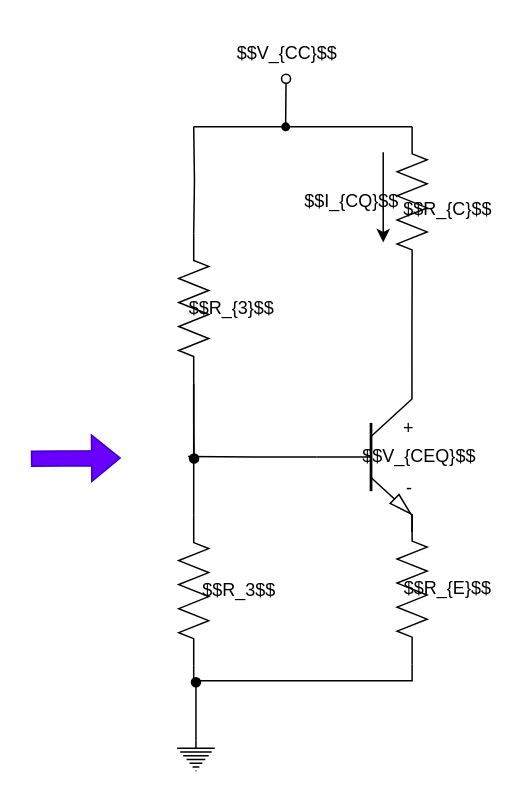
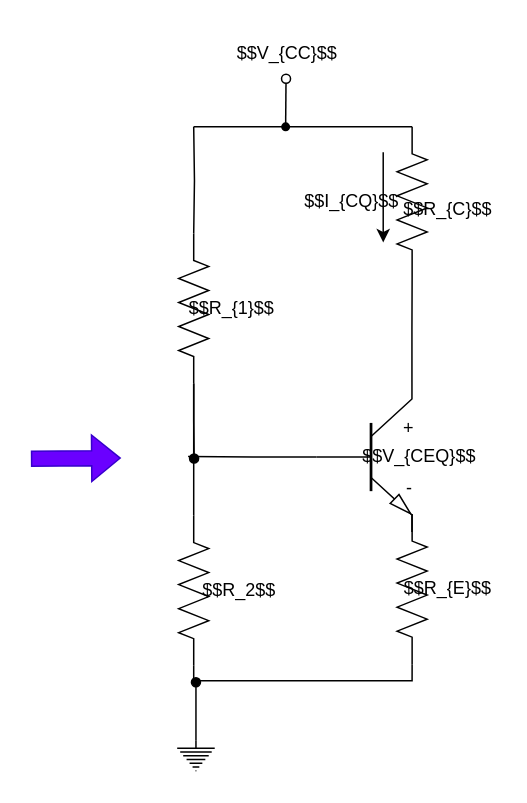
  <mxCell id="0" />
  <mxCell id="1" parent="0" />
  <mxCell id="2" value="" style="edgeStyle=orthogonalEdgeStyle;rounded=0;orthogonalLoop=1;jettySize=auto;html=1;endArrow=oval;endFill=1;" edge="1" parent="1" source="3"><mxGeometry relative="1" as="geometry"><mxPoint x="128.76" y="305" as="targetPoint" /></mxGeometry></mxCell>
  <mxCell id="3" value="" style="pointerEvents=1;verticalLabelPosition=bottom;shadow=0;dashed=0;align=center;html=1;verticalAlign=top;shape=mxgraph.electrical.resistors.resistor_2;direction=south;" vertex="1" parent="1"><mxGeometry x="118.5" y="155" width="20" height="100" as="geometry" /></mxCell>
  <mxCell id="4" value="" style="edgeStyle=orthogonalEdgeStyle;rounded=0;orthogonalLoop=1;jettySize=auto;html=1;endArrow=none;endFill=0;" edge="1" parent="1" source="5" target="3"><mxGeometry relative="1" as="geometry" /></mxCell>
  <mxCell id="5" value="" style="pointerEvents=1;verticalLabelPosition=bottom;shadow=0;dashed=0;align=center;html=1;verticalAlign=top;shape=mxgraph.electrical.resistors.resistor_2;direction=south;" vertex="1" parent="1"><mxGeometry x="118.5" y="343" width="20" height="100" as="geometry" /></mxCell>
  <mxCell id="6" style="edgeStyle=orthogonalEdgeStyle;rounded=0;orthogonalLoop=1;jettySize=auto;html=1;exitX=0;exitY=0.5;exitDx=0;exitDy=0;exitPerimeter=0;endArrow=none;endFill=0;" edge="1" parent="1" source="7"><mxGeometry relative="1" as="geometry"><mxPoint x="264.02" y="84" as="targetPoint" /><Array as="points"><mxPoint x="188.02" y="84" /><mxPoint x="188.02" y="84" /></Array></mxGeometry></mxCell>
  <mxCell id="7" value="" style="pointerEvents=1;verticalLabelPosition=bottom;shadow=0;dashed=0;align=center;html=1;verticalAlign=top;shape=mxgraph.electrical.resistors.resistor_2;direction=south;" vertex="1" parent="1"><mxGeometry x="264.02" y="84" width="20" height="100" as="geometry" /></mxCell>
  <mxCell id="8" value="" style="edgeStyle=orthogonalEdgeStyle;rounded=0;orthogonalLoop=1;jettySize=auto;html=1;endArrow=oval;endFill=0;" edge="1" parent="1"><mxGeometry relative="1" as="geometry"><mxPoint x="190.02" y="52" as="targetPoint" /><mxPoint x="189.76" y="82" as="sourcePoint" /></mxGeometry></mxCell>
  <mxCell id="9" value="" style="edgeStyle=orthogonalEdgeStyle;rounded=0;orthogonalLoop=1;jettySize=auto;html=1;endArrow=none;endFill=0;" edge="1" parent="1" source="10"><mxGeometry relative="1" as="geometry"><mxPoint x="128.5" y="84" as="targetPoint" /></mxGeometry></mxCell>
  <mxCell id="10" value="" style="shape=waypoint;sketch=0;size=6;pointerEvents=1;points=[];fillColor=default;resizable=0;rotatable=0;perimeter=centerPerimeter;snapToPoint=1;verticalAlign=top;shadow=0;dashed=0;" vertex="1" parent="1"><mxGeometry x="179.76" y="74" width="20" height="20" as="geometry" /></mxCell>
  <mxCell id="11" value="" style="pointerEvents=1;verticalLabelPosition=bottom;shadow=0;dashed=0;align=center;html=1;verticalAlign=top;shape=mxgraph.electrical.resistors.resistor_2;direction=south;" vertex="1" parent="1"><mxGeometry x="264.02" y="342" width="20" height="100" as="geometry" /></mxCell>
  <mxCell id="12" style="edgeStyle=orthogonalEdgeStyle;rounded=0;orthogonalLoop=1;jettySize=auto;html=1;exitX=0;exitY=0.5;exitDx=0;exitDy=0;exitPerimeter=0;endArrow=none;endFill=0;" edge="1" parent="1" source="13"><mxGeometry relative="1" as="geometry"><mxPoint x="124.76" y="303.714" as="targetPoint" /></mxGeometry></mxCell>
  <mxCell id="13" value="" style="verticalLabelPosition=bottom;shadow=0;dashed=0;align=center;html=1;verticalAlign=top;shape=mxgraph.electrical.transistors.npn_transistor_5;" vertex="1" parent="1"><mxGeometry x="210.09" y="254" width="64" height="100" as="geometry" /></mxCell>
  <mxCell id="14" value="" style="edgeStyle=orthogonalEdgeStyle;rounded=0;orthogonalLoop=1;jettySize=auto;html=1;endArrow=none;endFill=0;entryX=1;entryY=0.5;entryDx=0;entryDy=0;entryPerimeter=0;exitX=1;exitY=0.5;exitDx=0;exitDy=0;exitPerimeter=0;" edge="1" parent="1" source="5" target="11"><mxGeometry relative="1" as="geometry"><mxPoint x="134" y="453" as="sourcePoint" /><mxPoint x="273.76" y="445" as="targetPoint" /><Array as="points"><mxPoint x="129" y="453" /><mxPoint x="274" y="453" /></Array></mxGeometry></mxCell>
  <mxCell id="15" style="edgeStyle=orthogonalEdgeStyle;rounded=0;orthogonalLoop=1;jettySize=auto;html=1;exitX=1;exitY=0;exitDx=0;exitDy=0;exitPerimeter=0;entryX=1;entryY=0.5;entryDx=0;entryDy=0;entryPerimeter=0;endArrow=none;endFill=0;" edge="1" parent="1" source="13" target="7"><mxGeometry relative="1" as="geometry" /></mxCell>
  <mxCell id="16" value="" style="endArrow=classic;html=1;rounded=0;" edge="1" parent="1"><mxGeometry width="50" height="50" relative="1" as="geometry"><mxPoint x="254.76" y="101" as="sourcePoint" /><mxPoint x="254.76" y="161" as="targetPoint" /></mxGeometry></mxCell>
  <mxCell id="17" value="$$I_{CQ}$$" style="text;html=1;strokeColor=none;fillColor=none;align=center;verticalAlign=middle;whiteSpace=wrap;rounded=0;" vertex="1" parent="1"><mxGeometry x="204.02" y="119" width="60" height="30" as="geometry" /></mxCell>
  <mxCell id="18" value="$$V_{CC}$$" style="text;html=1;strokeColor=none;fillColor=none;align=center;verticalAlign=middle;whiteSpace=wrap;rounded=0;" vertex="1" parent="1"><mxGeometry x="160.76" y="20" width="60" height="30" as="geometry" /></mxCell>
  <mxCell id="19" value="" style="edgeStyle=orthogonalEdgeStyle;rounded=0;orthogonalLoop=1;jettySize=auto;html=1;endArrow=none;endFill=0;" edge="1" parent="1" target="3"><mxGeometry relative="1" as="geometry"><mxPoint x="128.5" y="84" as="sourcePoint" /></mxGeometry></mxCell>
- <mxCell id="20" value="$$R_{3}$$" style="text;html=1;strokeColor=none;fillColor=none;align=center;verticalAlign=middle;whiteSpace=wrap;rounded=0;" vertex="1" parent="1"><mxGeometry x="123.5" y="190" width="60" height="30" as="geometry" /></mxCell>
- <mxCell id="21" value="$$R_3$$" style="text;html=1;strokeColor=none;fillColor=none;align=center;verticalAlign=middle;whiteSpace=wrap;rounded=0;" vertex="1" parent="1"><mxGeometry x="128.76" y="378" width="60" height="30" as="geometry" /></mxCell>
+ <mxCell id="20" value="$$R_{1}$$" style="text;html=1;strokeColor=none;fillColor=none;align=center;verticalAlign=middle;whiteSpace=wrap;rounded=0;" vertex="1" parent="1"><mxGeometry x="123.5" y="190" width="60" height="30" as="geometry" /></mxCell>
+ <mxCell id="21" value="$$R_2$$" style="text;html=1;strokeColor=none;fillColor=none;align=center;verticalAlign=middle;whiteSpace=wrap;rounded=0;" vertex="1" parent="1"><mxGeometry x="128.76" y="378" width="60" height="30" as="geometry" /></mxCell>
  <mxCell id="22" value="$$R_{C}$$" style="text;html=1;strokeColor=none;fillColor=none;align=center;verticalAlign=middle;whiteSpace=wrap;rounded=0;" vertex="1" parent="1"><mxGeometry x="268.33" y="124" width="60" height="30" as="geometry" /></mxCell>
  <mxCell id="23" value="$$R_{E}$$" style="text;html=1;strokeColor=none;fillColor=none;align=center;verticalAlign=middle;whiteSpace=wrap;rounded=0;" vertex="1" parent="1"><mxGeometry x="268.33" y="377" width="60" height="30" as="geometry" /></mxCell>
  <mxCell id="24" value="+" style="text;html=1;strokeColor=none;fillColor=none;align=center;verticalAlign=middle;whiteSpace=wrap;rounded=0;" vertex="1" parent="1"><mxGeometry x="242" y="270" width="60" height="30" as="geometry" /></mxCell>
  <mxCell id="25" value="$$V_{CEQ}$$" style="text;html=1;strokeColor=none;fillColor=none;align=center;verticalAlign=middle;whiteSpace=wrap;rounded=0;" vertex="1" parent="1"><mxGeometry x="249.19" y="289" width="60" height="30" as="geometry" /></mxCell>
  <mxCell id="26" value="-" style="text;html=1;strokeColor=none;fillColor=none;align=center;verticalAlign=middle;whiteSpace=wrap;rounded=0;" vertex="1" parent="1"><mxGeometry x="242" y="308" width="60.74" height="34" as="geometry" /></mxCell>
  <mxCell id="27" value="" style="edgeStyle=orthogonalEdgeStyle;rounded=0;orthogonalLoop=1;jettySize=auto;html=1;endArrow=oval;endFill=1;" edge="1" parent="1"><mxGeometry relative="1" as="geometry"><mxPoint x="130" y="493" as="sourcePoint" /><mxPoint x="130" y="454" as="targetPoint" /></mxGeometry></mxCell>
  <mxCell id="28" value="" style="pointerEvents=1;verticalLabelPosition=bottom;shadow=0;dashed=0;align=center;html=1;verticalAlign=top;shape=mxgraph.electrical.signal_sources.protective_earth;labelBackgroundColor=none;" vertex="1" parent="1"><mxGeometry x="117.5" y="493" width="25" height="20" as="geometry" /></mxCell>
  <mxCell id="29" value="" style="shape=flexArrow;endArrow=classic;html=1;rounded=0;labelBackgroundColor=none;fontColor=default;fillColor=#6a00ff;strokeColor=#3700CC;" edge="1" parent="1"><mxGeometry width="50" height="50" relative="1" as="geometry"><mxPoint x="20" y="305.09" as="sourcePoint" /><mxPoint x="80" y="304.67" as="targetPoint" /></mxGeometry></mxCell>
